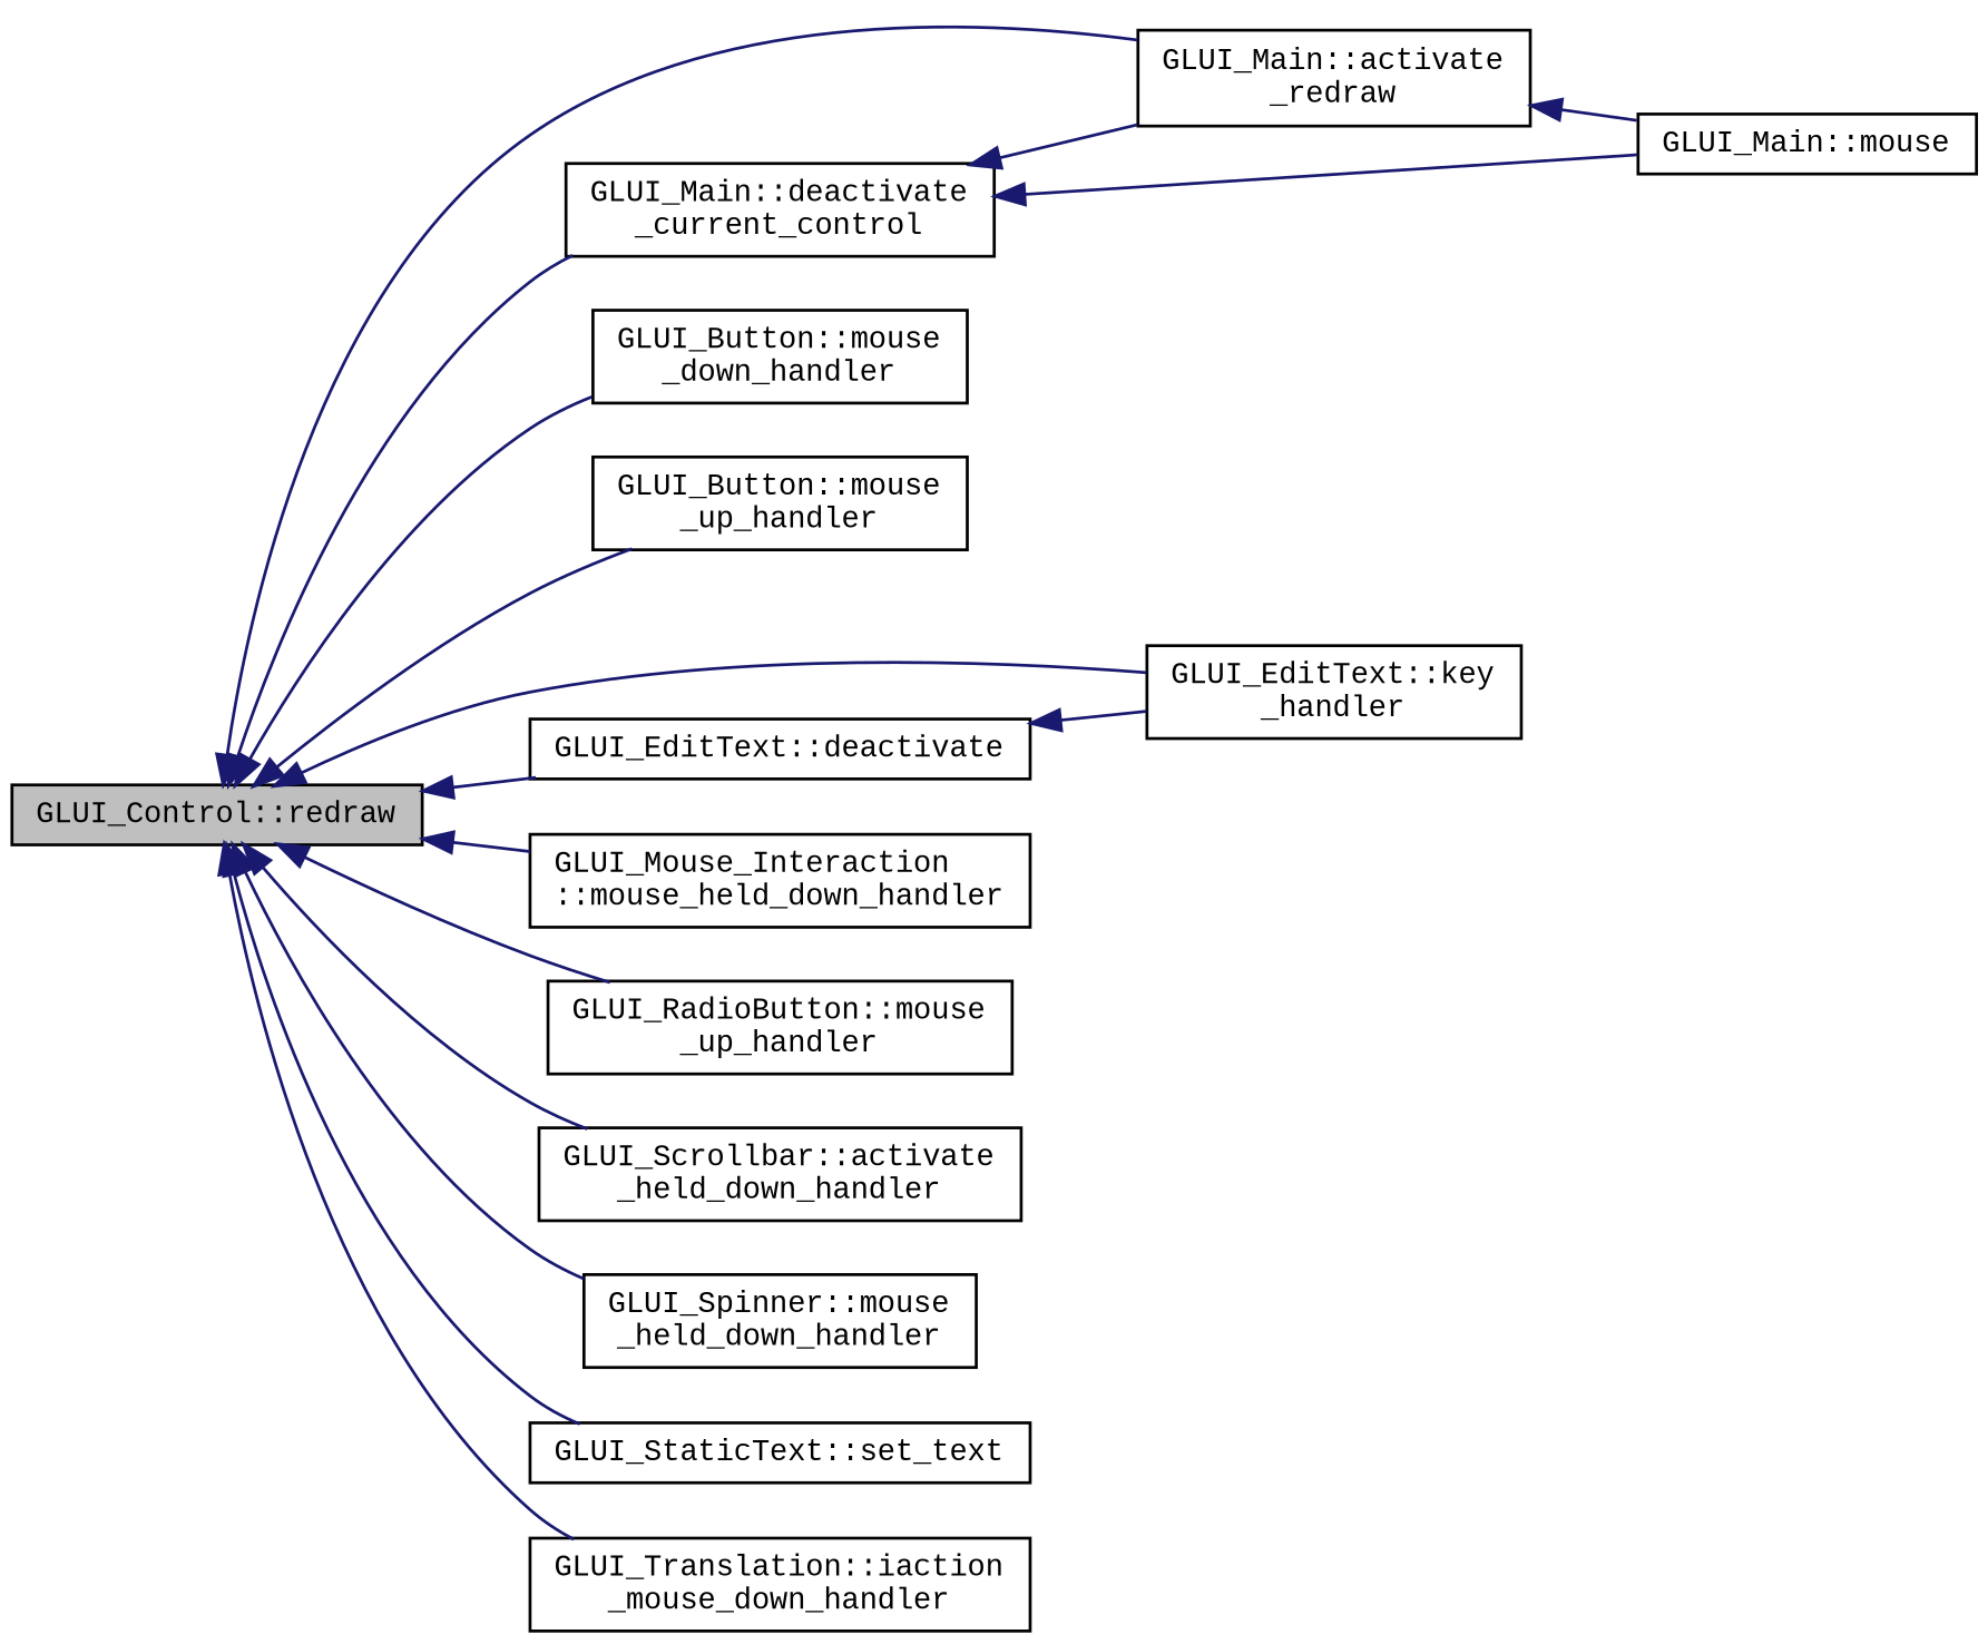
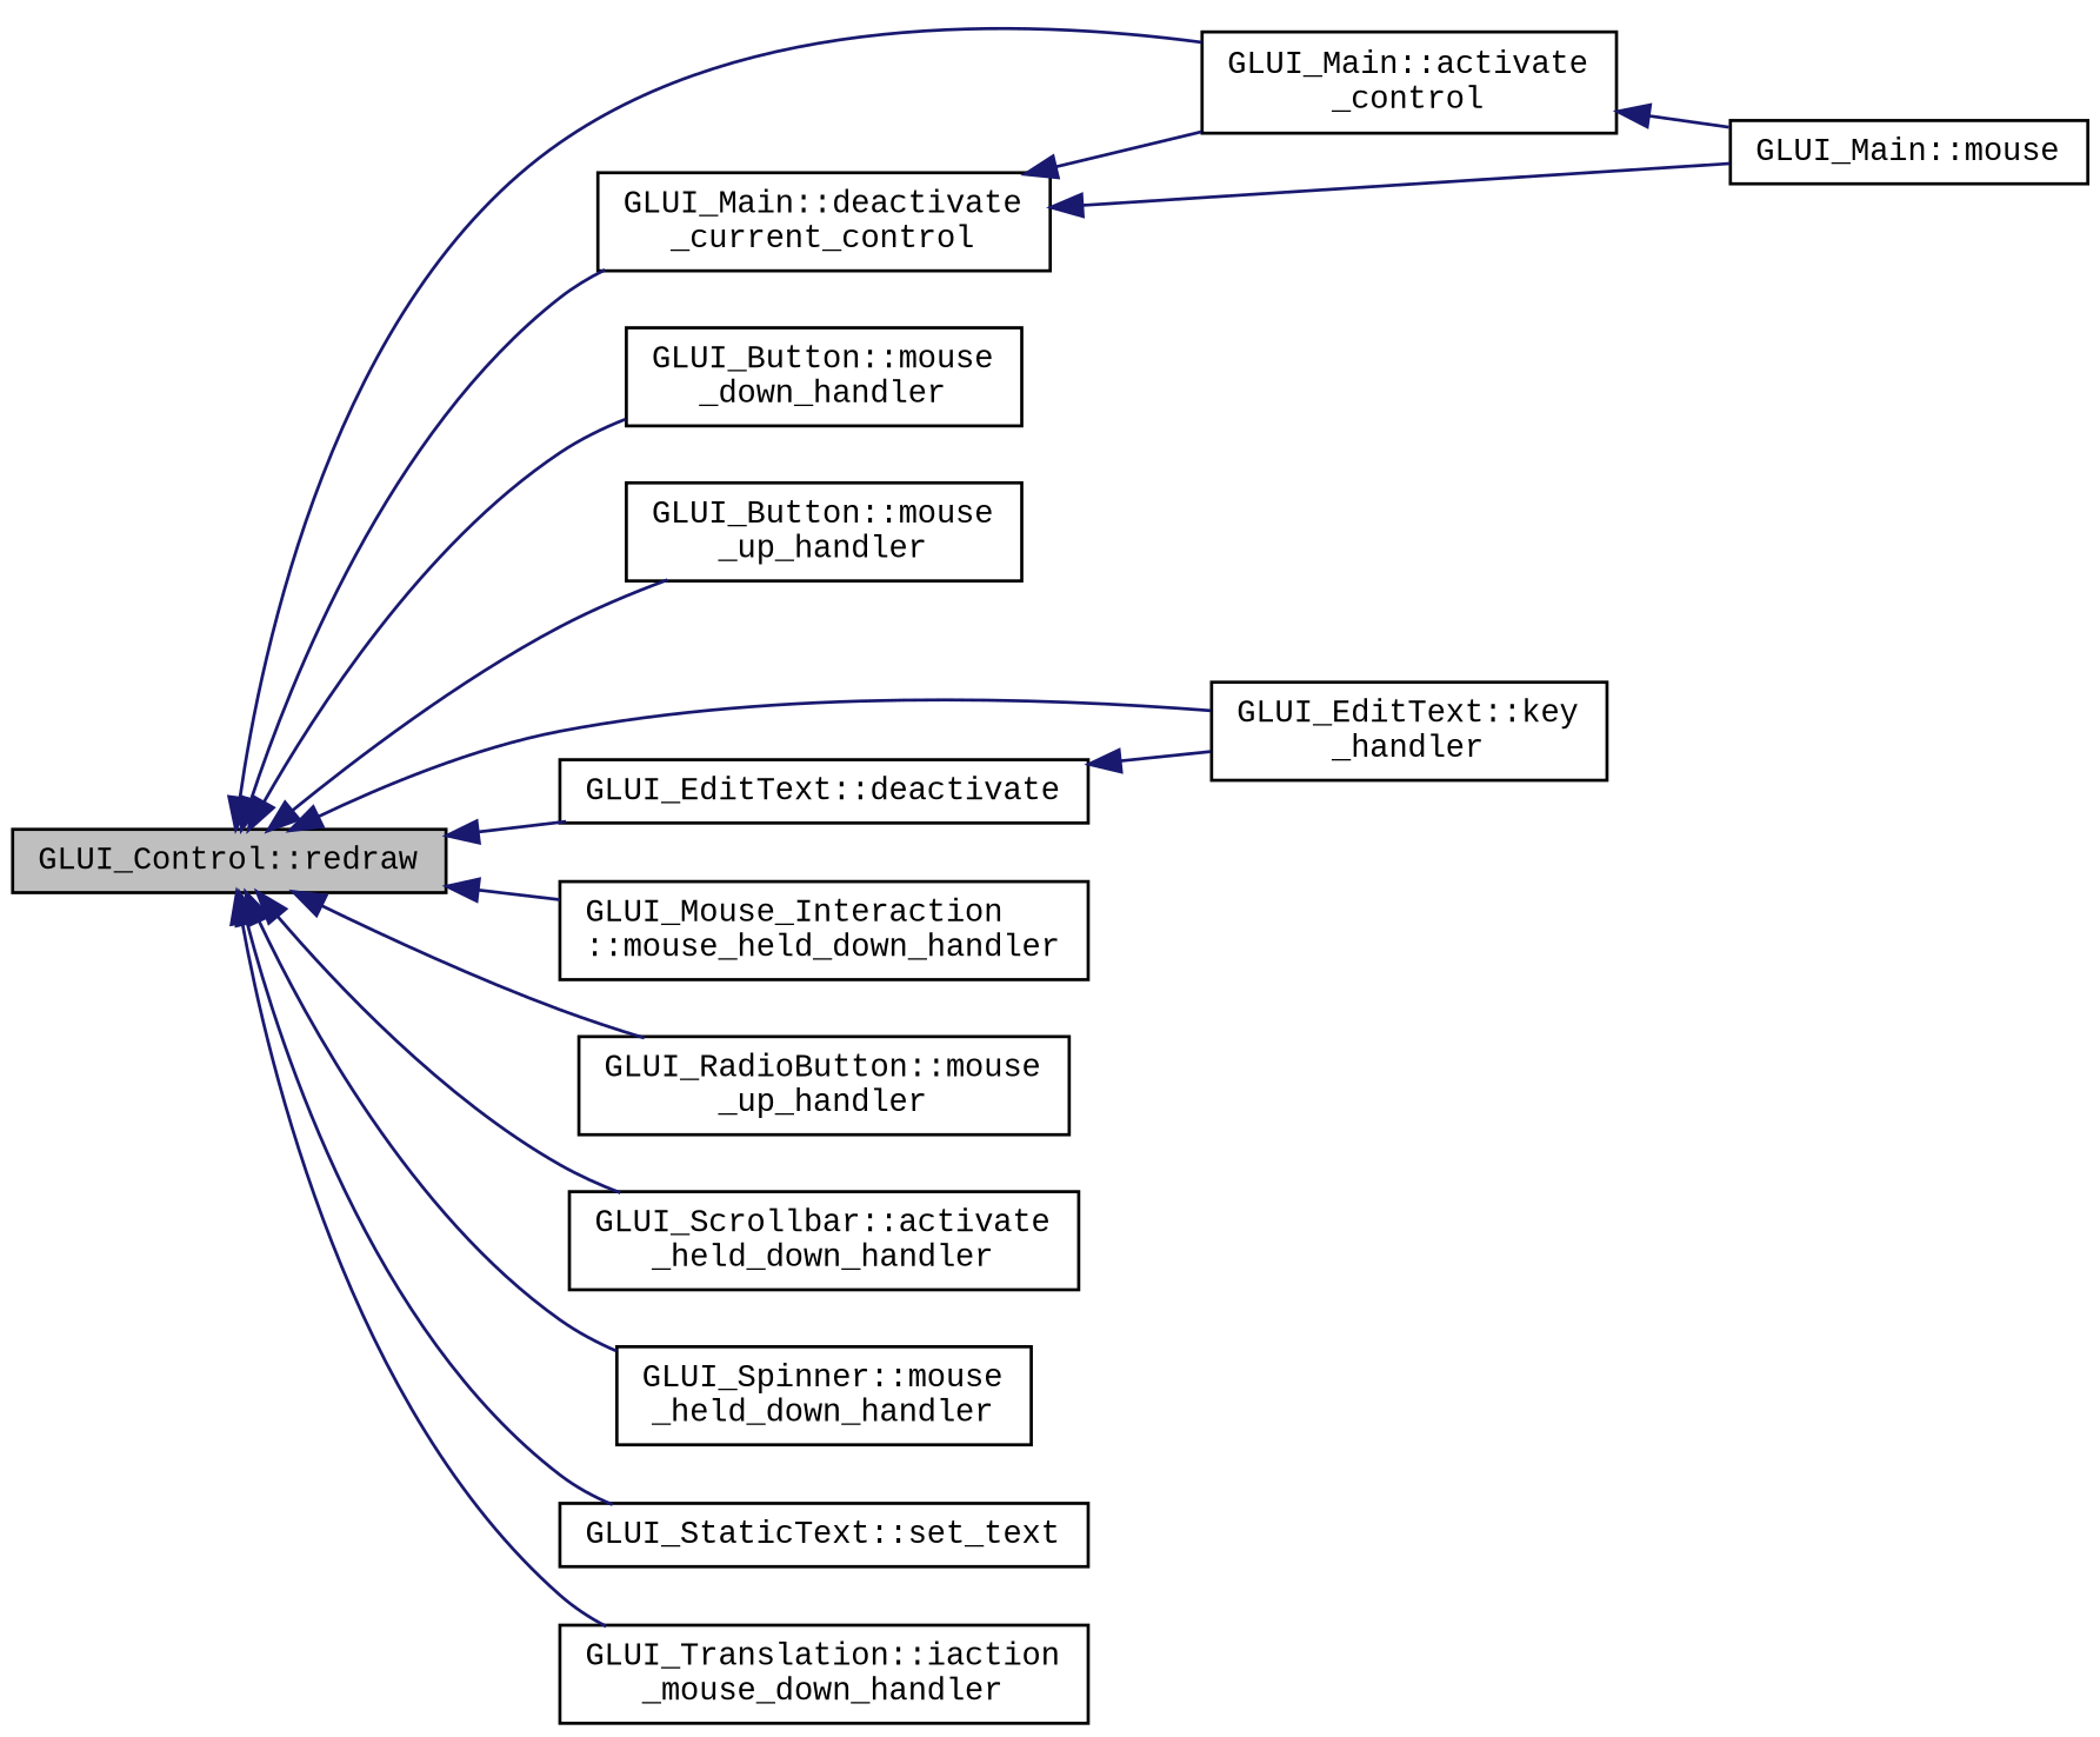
  digraph {
    fontname="Liberation Mono"
    rankdir=LR
    node [color=black fillcolor=white fontname="Liberation Mono" fontsize=10 shape=record style=filled]
    edge [color=midnightblue dir=back fontname="Liberation Mono" fontsize=10 labelfontname=Helvetica labelfontsize=10 style=solid]
    n1 [fillcolor=grey75 fontcolor=black height=0.2 label="GLUI_Control::redraw" width=0.4]
-   n2 [height=0.2 label="GLUI_Main::activate\l_redraw" width=0.4]
+   n2 [height=0.2 label="GLUI_Main::activate\l_control" width=0.4]
    n3 [height=0.2 label="GLUI_Main::deactivate\l_current_control" width=0.4]
    n4 [height=0.2 label="GLUI_Button::mouse\l_down_handler" width=0.4]
    n5 [height=0.2 label="GLUI_Button::mouse\l_up_handler" width=0.4]
    n6 [height=0.2 label="GLUI_EditText::key\l_handler" width=0.4]
    n7 [height=0.2 label="GLUI_EditText::deactivate" width=0.4]
    n8 [height=0.2 label="GLUI_Mouse_Interaction\l::mouse_held_down_handler" width=0.4]
    n9 [height=0.2 label="GLUI_RadioButton::mouse\l_up_handler" width=0.4]
    n10 [height=0.2 label="GLUI_Scrollbar::activate\l_held_down_handler" width=0.4]
    n11 [height=0.2 label="GLUI_Spinner::mouse\l_held_down_handler" width=0.4]
    n12 [height=0.2 label="GLUI_StaticText::set_text" width=0.4]
    n13 [height=0.2 label="GLUI_Translation::iaction\l_mouse_down_handler" width=0.4]
    n14 [height=0.2 label="GLUI_Main::mouse" width=0.4]
    n1 -> n2
    n1 -> n3
    n1 -> n4
    n1 -> n5
    n1 -> n6
    n1 -> n7
    n1 -> n8
    n1 -> n9
    n1 -> n10
    n1 -> n11
    n1 -> n12
    n1 -> n13
    n2 -> n14
    n3 -> n2
    n3 -> n14
    n7 -> n6
  }
